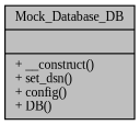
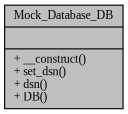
  digraph {
    fontname="Liberation Serif"
-   n1 [color=black fillcolor=grey75 fontcolor=black fontname="Liberation Serif" fontsize=10 height=0.2 label="{Mock_Database_DB\n||+ __construct()\l+ set_dsn()\l+ config()\l+ DB()\l}" shape=record style=filled width=0.4]
+   n1 [color=black fillcolor=grey75 fontcolor=black fontname="Liberation Serif" fontsize=10 height=0.2 label="{Mock_Database_DB\n||+ __construct()\l+ set_dsn()\l+ dsn()\l+ DB()\l}" shape=record style=filled width=0.4]
  }
